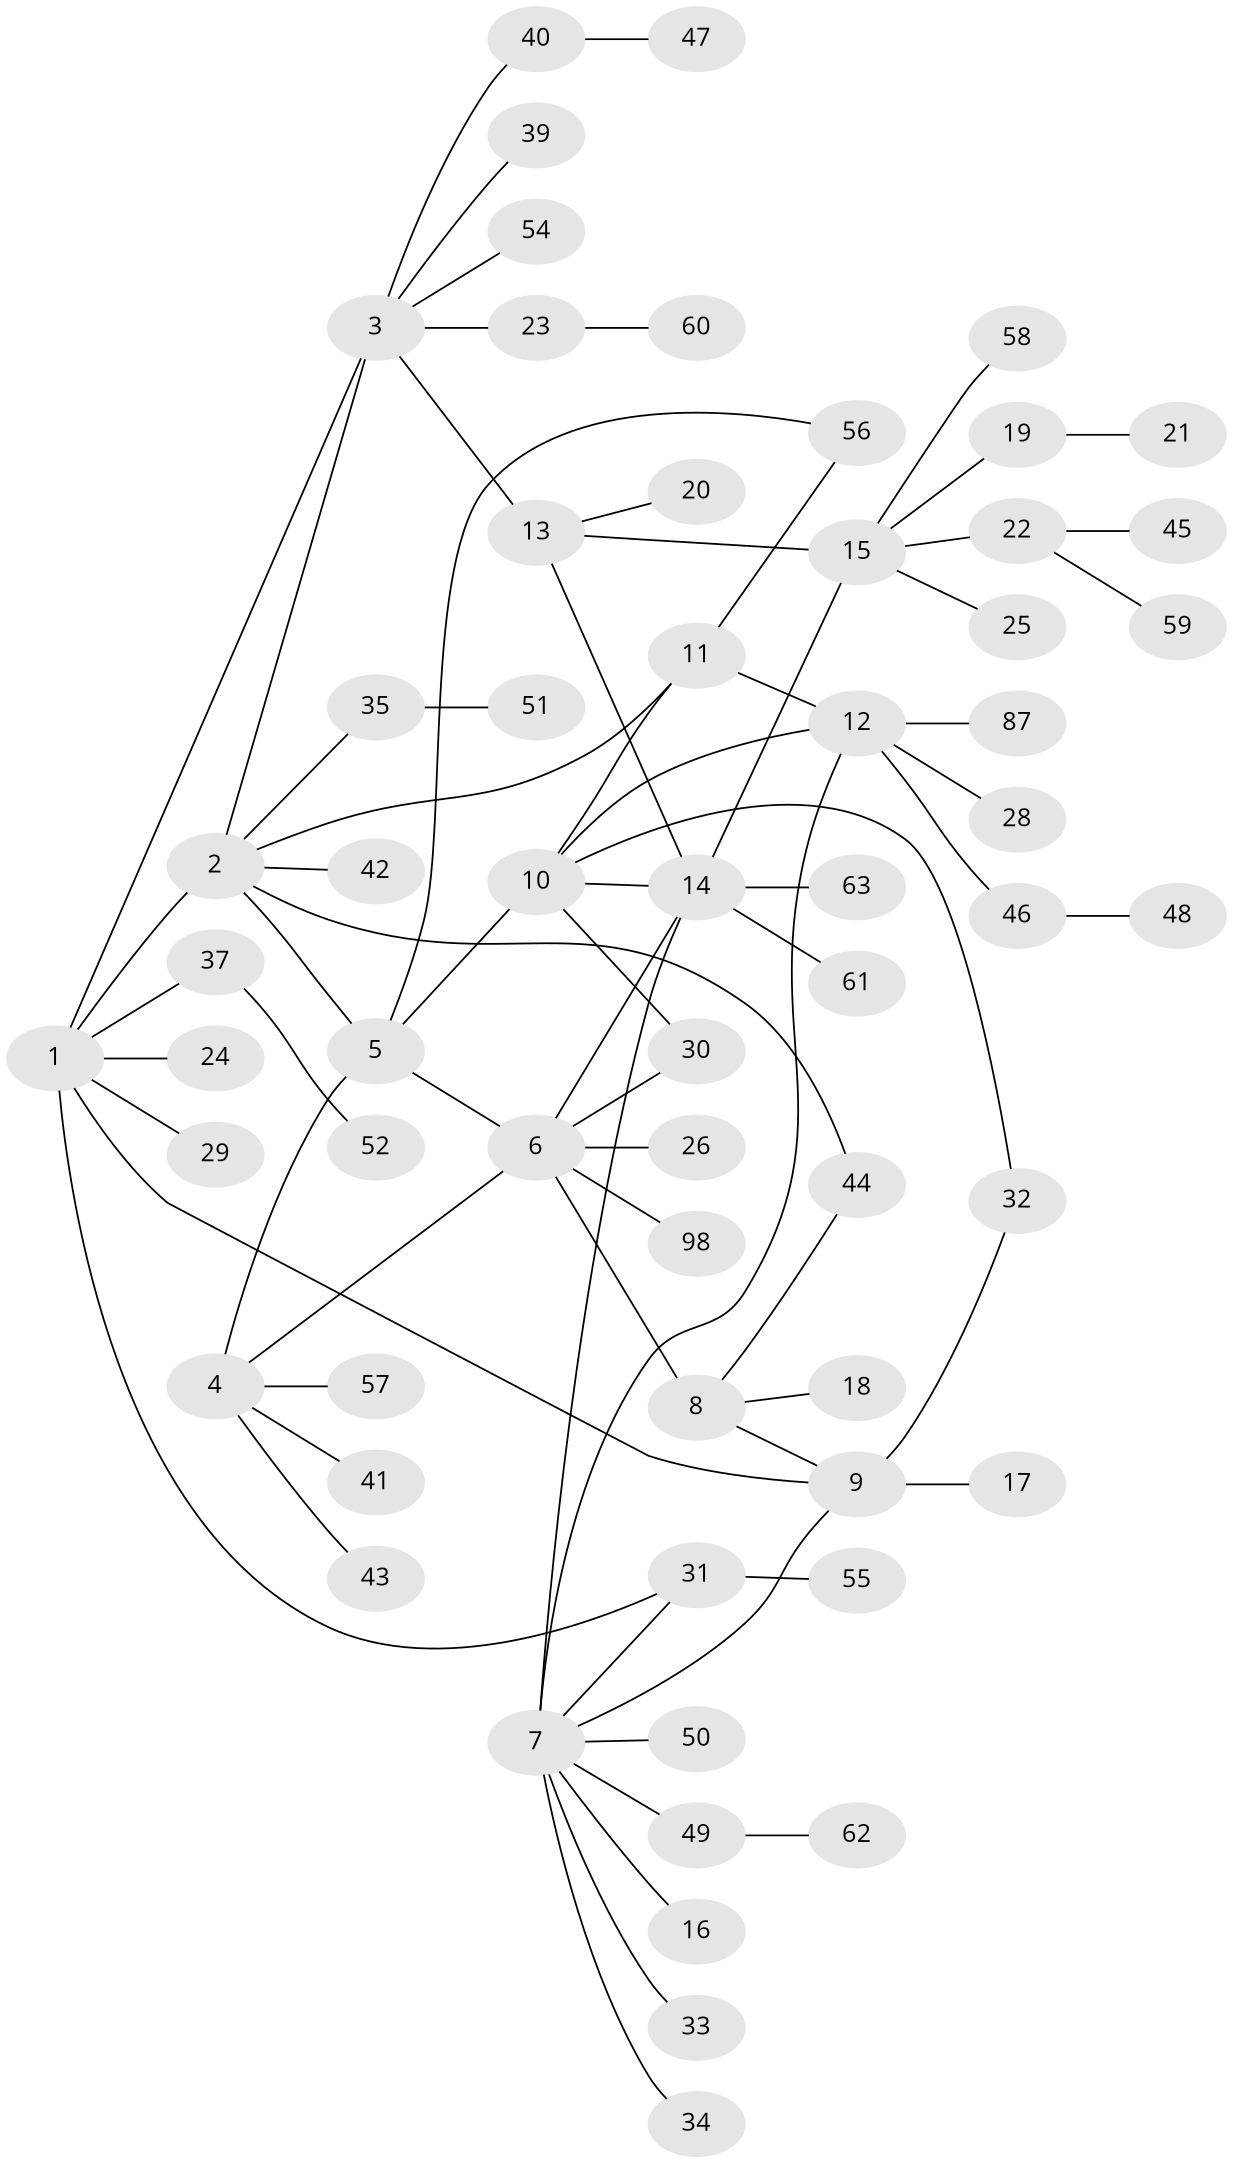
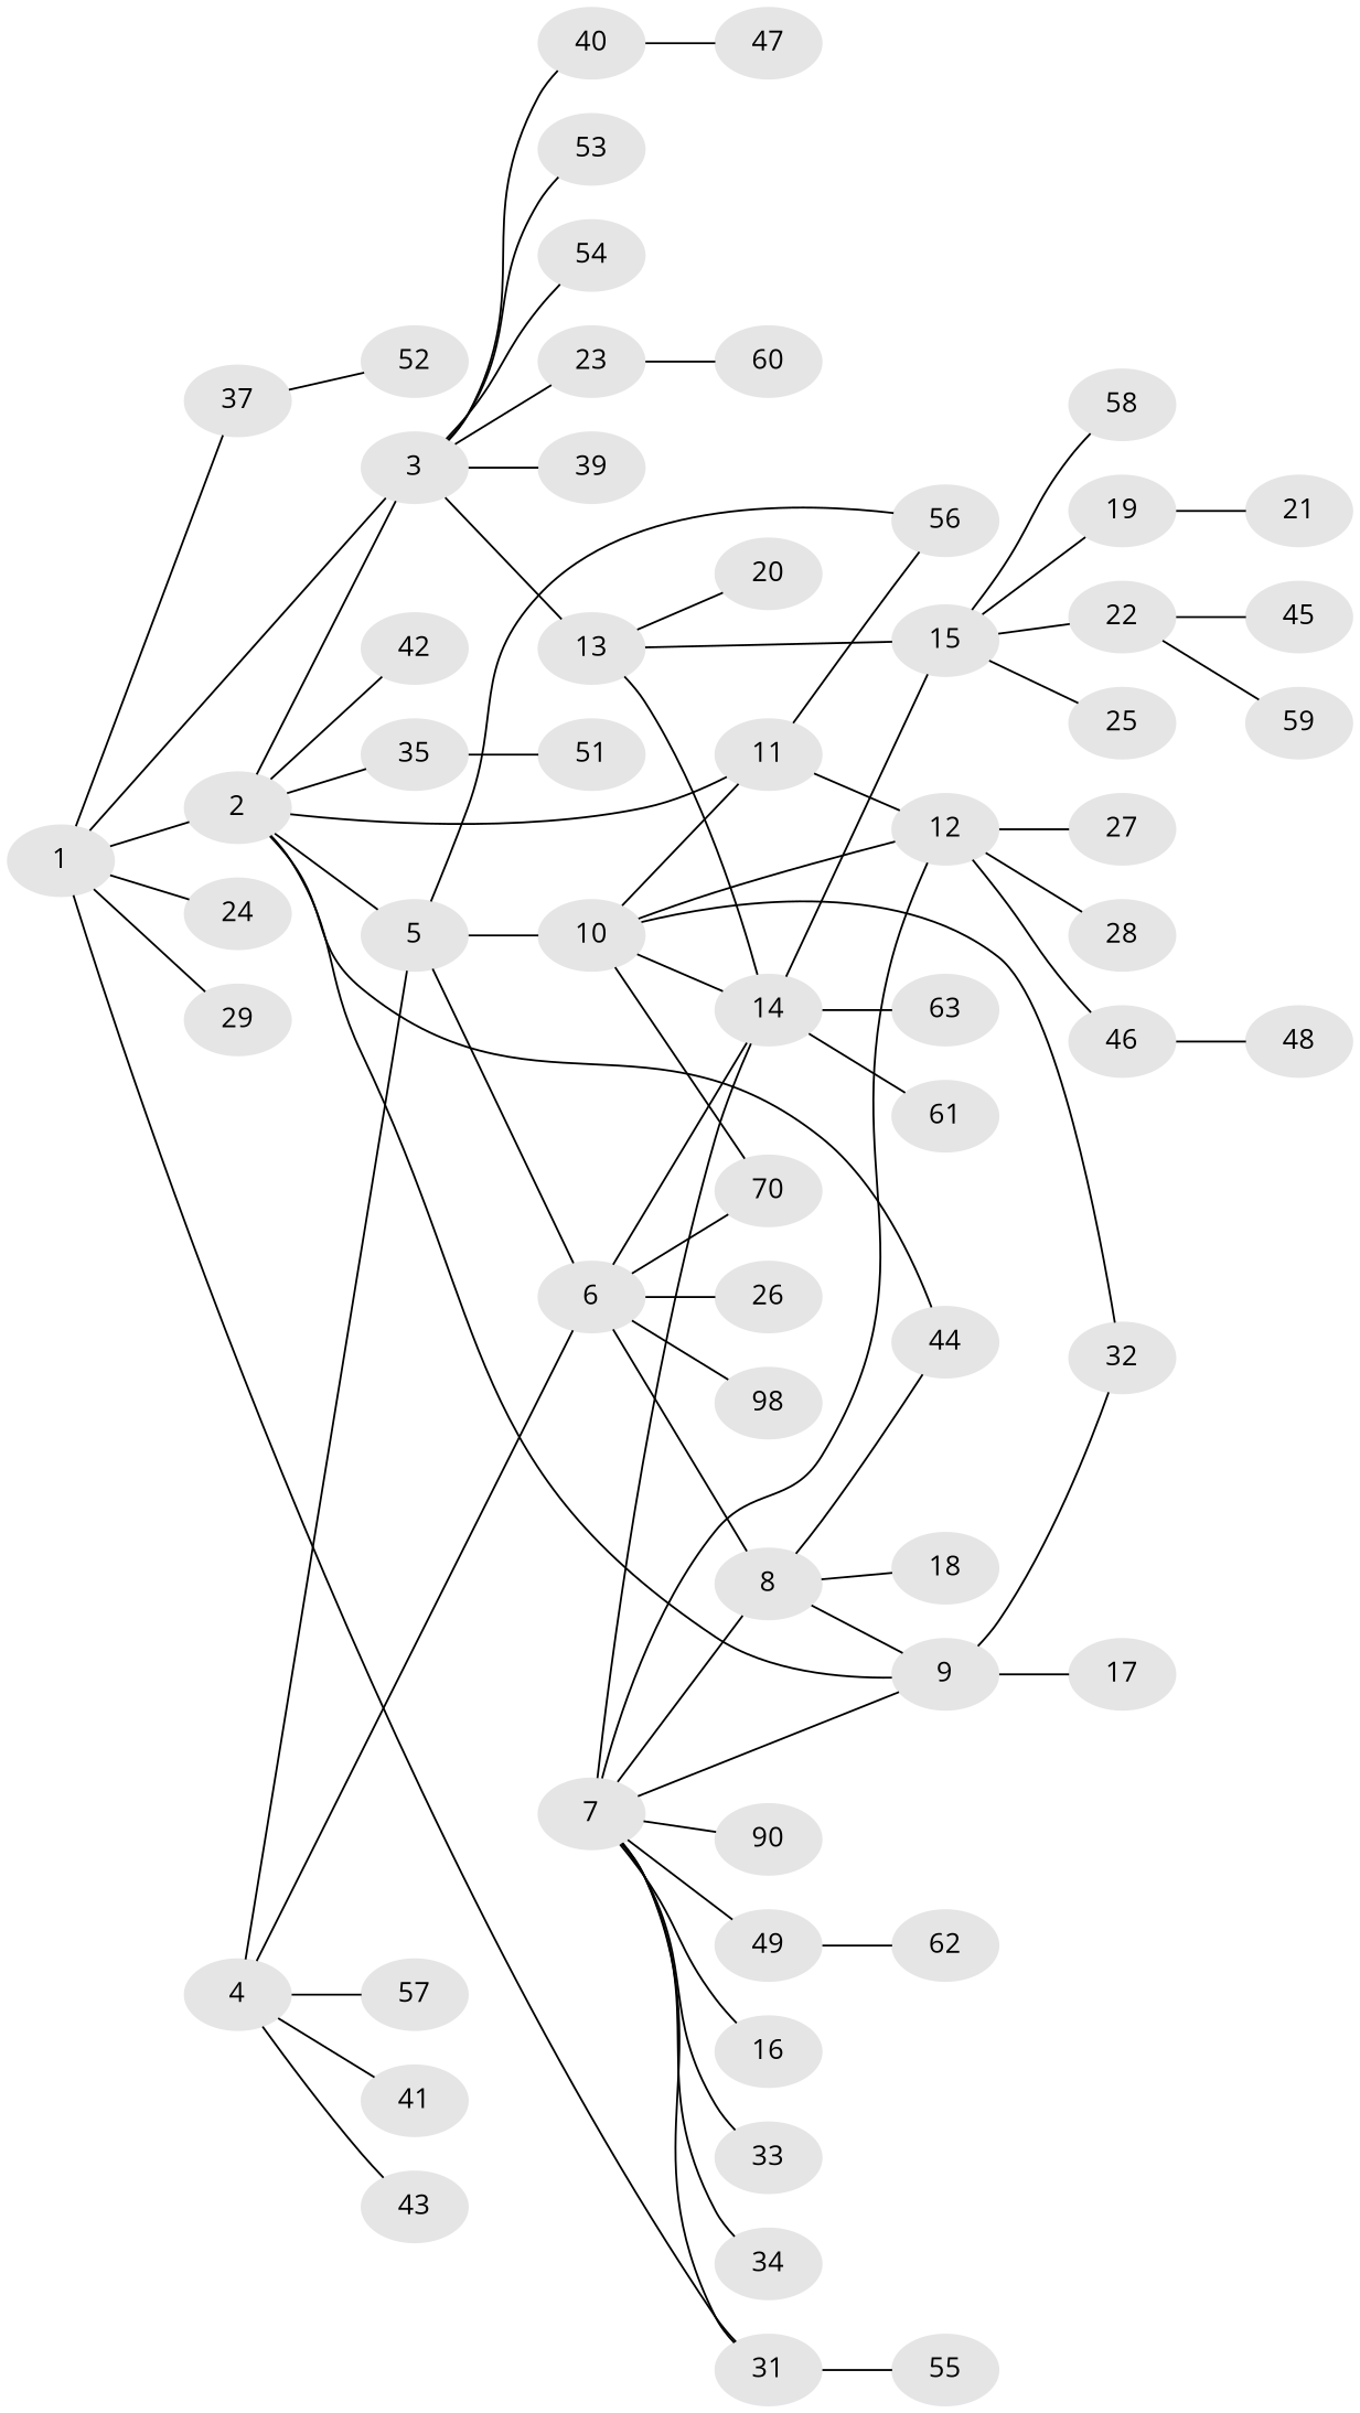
  graph {
    fontname="Open Sans"
    rankdir=LR
    node [color=gray90 fontname="Open Sans" style=filled]
    edge [fontname="Open Sans"]
    1
    2
    3
    24
    29
    31
    37
    5
    9
    11
    35
    42
    44
    13
    23
    39
    40
+   53
    54
    55
    52
    6
    10
    56
    17
    32
    12
    51
    14
    15
    20
    60
    47
    4
    41
    43
    57
    8
    26
-   30
+   30 [label=70]
    n41 [label=98]
    18
    61
    63
    7
    16
    33
    34
    49
-   50
-   27 [label=87]
+   50 [label=90]
+   27
    28
    46
    62
    48
    19
    22
    25
    58
    21
    45
    59
    1 -- 2
    1 -- 3
    1 -- 24
    1 -- 29
    1 -- 31
    1 -- 37
    2 -- 3
    2 -- 5
-   1 -- 9
+   2 -- 9
    2 -- 11
    2 -- 35
    2 -- 42
    2 -- 44
    3 -- 13
    3 -- 23
    3 -- 39
    3 -- 40
+   3 -- 53
    3 -- 54
    31 -- 55
    37 -- 52
    5 -- 6
    5 -- 10
    5 -- 56
    9 -- 17
    9 -- 32
    11 -- 56
    11 -- 12
    35 -- 51
    13 -- 14
    13 -- 15
    13 -- 20
    23 -- 60
    40 -- 47
    6 -- 14
    6 -- 8
    6 -- 26
    6 -- 30
    6 -- n41
    10 -- 11
    10 -- 32
    10 -- 12
    10 -- 14
    10 -- 30
    12 -- 27
    12 -- 28
    12 -- 46
    14 -- 15
    14 -- 61
    14 -- 63
    15 -- 19
    15 -- 22
    15 -- 25
    15 -- 58
    4 -- 5
    4 -- 6
    4 -- 41
    4 -- 43
    4 -- 57
    8 -- 9
    8 -- 44
    8 -- 18
    7 -- 31
    7 -- 9
    7 -- 12
    7 -- 14
+   7 -- 8
    7 -- 16
    7 -- 33
    7 -- 34
    7 -- 49
    7 -- 50
    49 -- 62
    46 -- 48
    19 -- 21
    22 -- 45
    22 -- 59
  }
